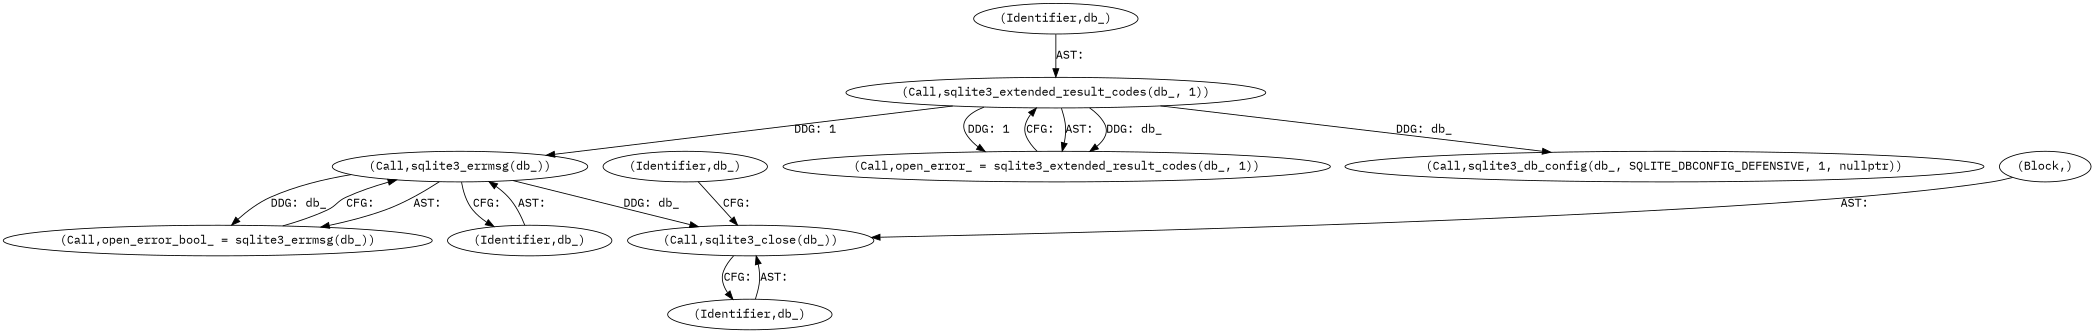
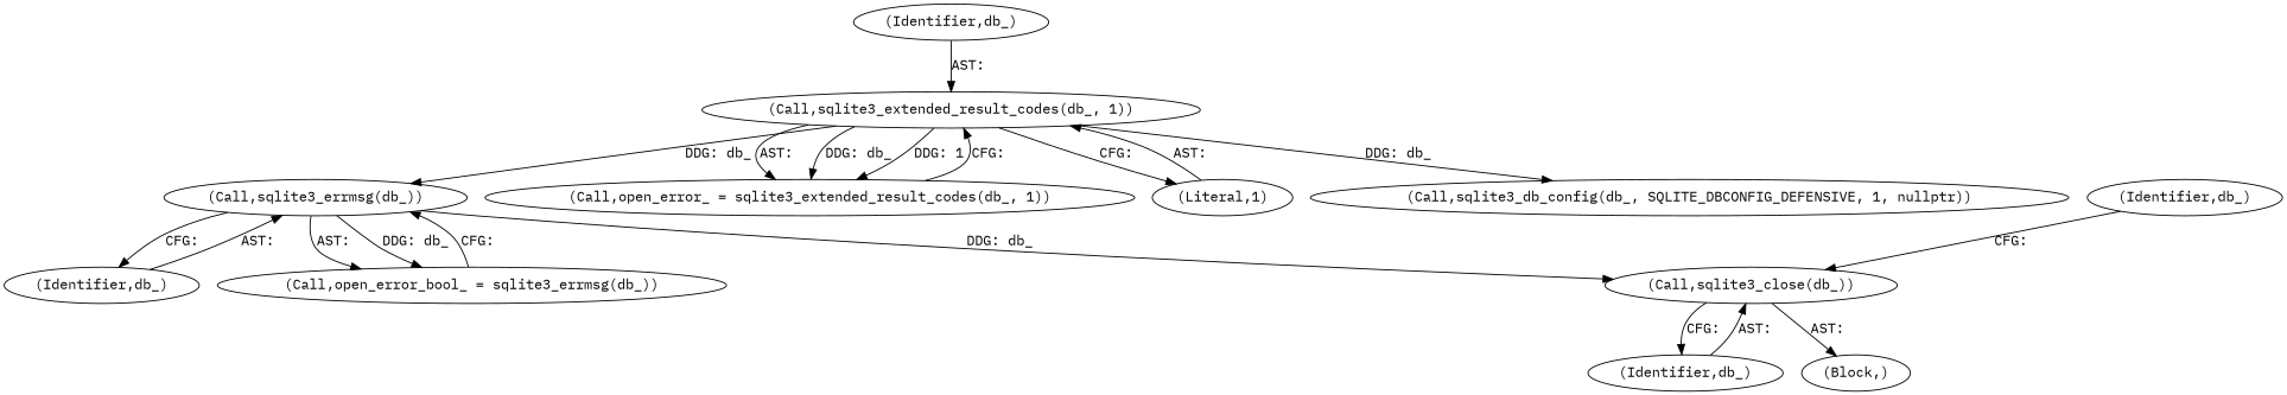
  digraph {
    fontname="IBM Plex Mono"
    node [fontname="IBM Plex Mono"]
    edge [fontname="IBM Plex Mono"]
    n1 [label="(Call,sqlite3_close(db_))"]
    n2 [label="(Identifier,db_)"]
    n3 [label="(Block,)"]
    n4 [label="(Call,sqlite3_errmsg(db_))"]
    n5 [label="(Identifier,db_)"]
    n6 [label="(Call,open_error_bool_ = sqlite3_errmsg(db_))"]
    n7 [label="(Call,sqlite3_extended_result_codes(db_, 1))"]
    n8 [label="(Call,open_error_ = sqlite3_extended_result_codes(db_, 1))"]
+   n9 [label="(Literal,1)"]
    n10 [label="(Call,sqlite3_db_config(db_, SQLITE_DBCONFIG_DEFENSIVE, 1, nullptr))"]
    n11 [label="(Identifier,db_)"]
    n12 [label="(Identifier,db_)"]
    n1 -> n2 [label="CFG: "]
-   n3 -> n1 [label="AST: "]
+   n1 -> n3 [label="AST: "]
    n2 -> n1 [label="AST: "]
    n4 -> n1 [label="DDG: db_"]
    n4 -> n5 [label="CFG: "]
    n4 -> n6 [label="AST: "]
    n4 -> n6 [label="DDG: db_"]
    n5 -> n4 [label="AST: "]
    n6 -> n4 [label="CFG: "]
-   n7 -> n4 [label="DDG: 1"]
+   n7 -> n4 [label="DDG: db_"]
    n7 -> n8 [label="AST: "]
    n7 -> n8 [label="DDG: db_"]
    n7 -> n8 [label="DDG: 1"]
+   n7 -> n9 [label="CFG: "]
    n7 -> n10 [label="DDG: db_"]
    n8 -> n7 [label="CFG: "]
+   n9 -> n7 [label="AST: "]
    n11 -> n7 [label="AST: "]
    n12 -> n1 [label="CFG: "]
  }
